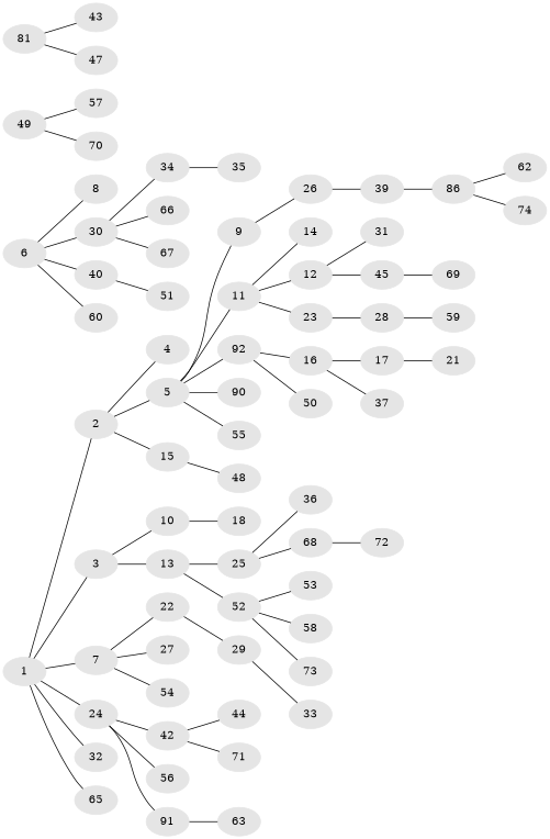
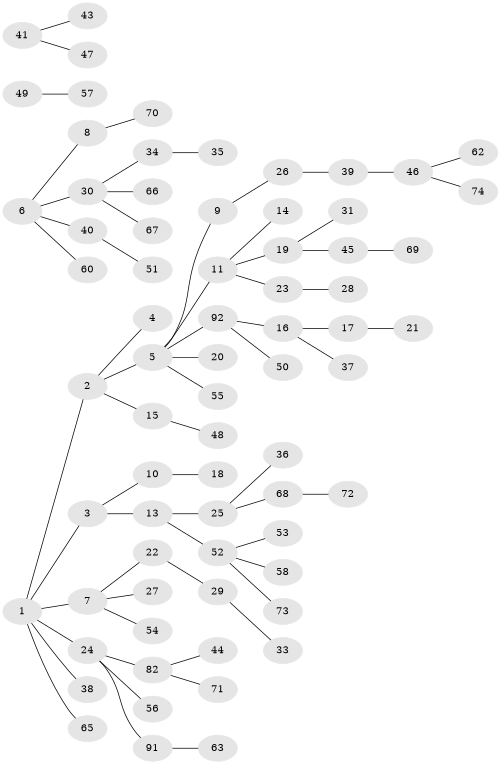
  graph {
    rankdir=LR
    node [color=gray90 style=filled]
    1
    2
    3
    7
    24
-   38 [label=32]
+   38
    65
    4
    5
    15
    10
    13
    22
    27
    54
-   42
+   42 [label=82]
    56
    n18 [label=91]
    9
    11
    n21 [label=92]
-   20 [label=90]
+   20
    55
    48
    6
    8
    30
    40
    60
    18
    25
    52
    26
    14
-   19 [label=12]
+   19
    23
    16
    50
    34
    66
    67
    51
    29
    39
    31
    45
    28
    17
    37
    36
    68
    53
    58
    73
    21
    69
    33
-   59
    44
    71
    63
    49
    57
    70
    72
-   46 [label=86]
+   46
    35
-   41 [label=81]
+   41
    43
    47
    62
    n72 [label=74]
    1 -- 2
    1 -- 3
    1 -- 7
    1 -- 24
    1 -- 38
    1 -- 65
    2 -- 4
    2 -- 5
    2 -- 15
    3 -- 10
    3 -- 13
    7 -- 22
    7 -- 27
    7 -- 54
    24 -- 42
    24 -- 56
    24 -- n18
    5 -- 9
    5 -- 11
    5 -- n21
    5 -- 20
    5 -- 55
    15 -- 48
    10 -- 18
    13 -- 25
    13 -- 52
    22 -- 29
    42 -- 44
    42 -- 71
    n18 -- 63
    9 -- 26
    11 -- 14
    11 -- 19
    11 -- 23
    n21 -- 16
    n21 -- 50
    6 -- 8
    6 -- 30
    6 -- 40
    6 -- 60
    30 -- 34
    30 -- 66
    30 -- 67
    40 -- 51
    25 -- 36
    25 -- 68
    52 -- 53
    52 -- 58
    52 -- 73
    26 -- 39
    19 -- 31
    19 -- 45
    23 -- 28
    16 -- 17
    16 -- 37
    34 -- 35
    29 -- 33
    39 -- 46
    45 -- 69
-   28 -- 59
    17 -- 21
    68 -- 72
    49 -- 57
-   49 -- 70
+   8 -- 70
    46 -- 62
    46 -- n72
    41 -- 43
    41 -- 47
  }
